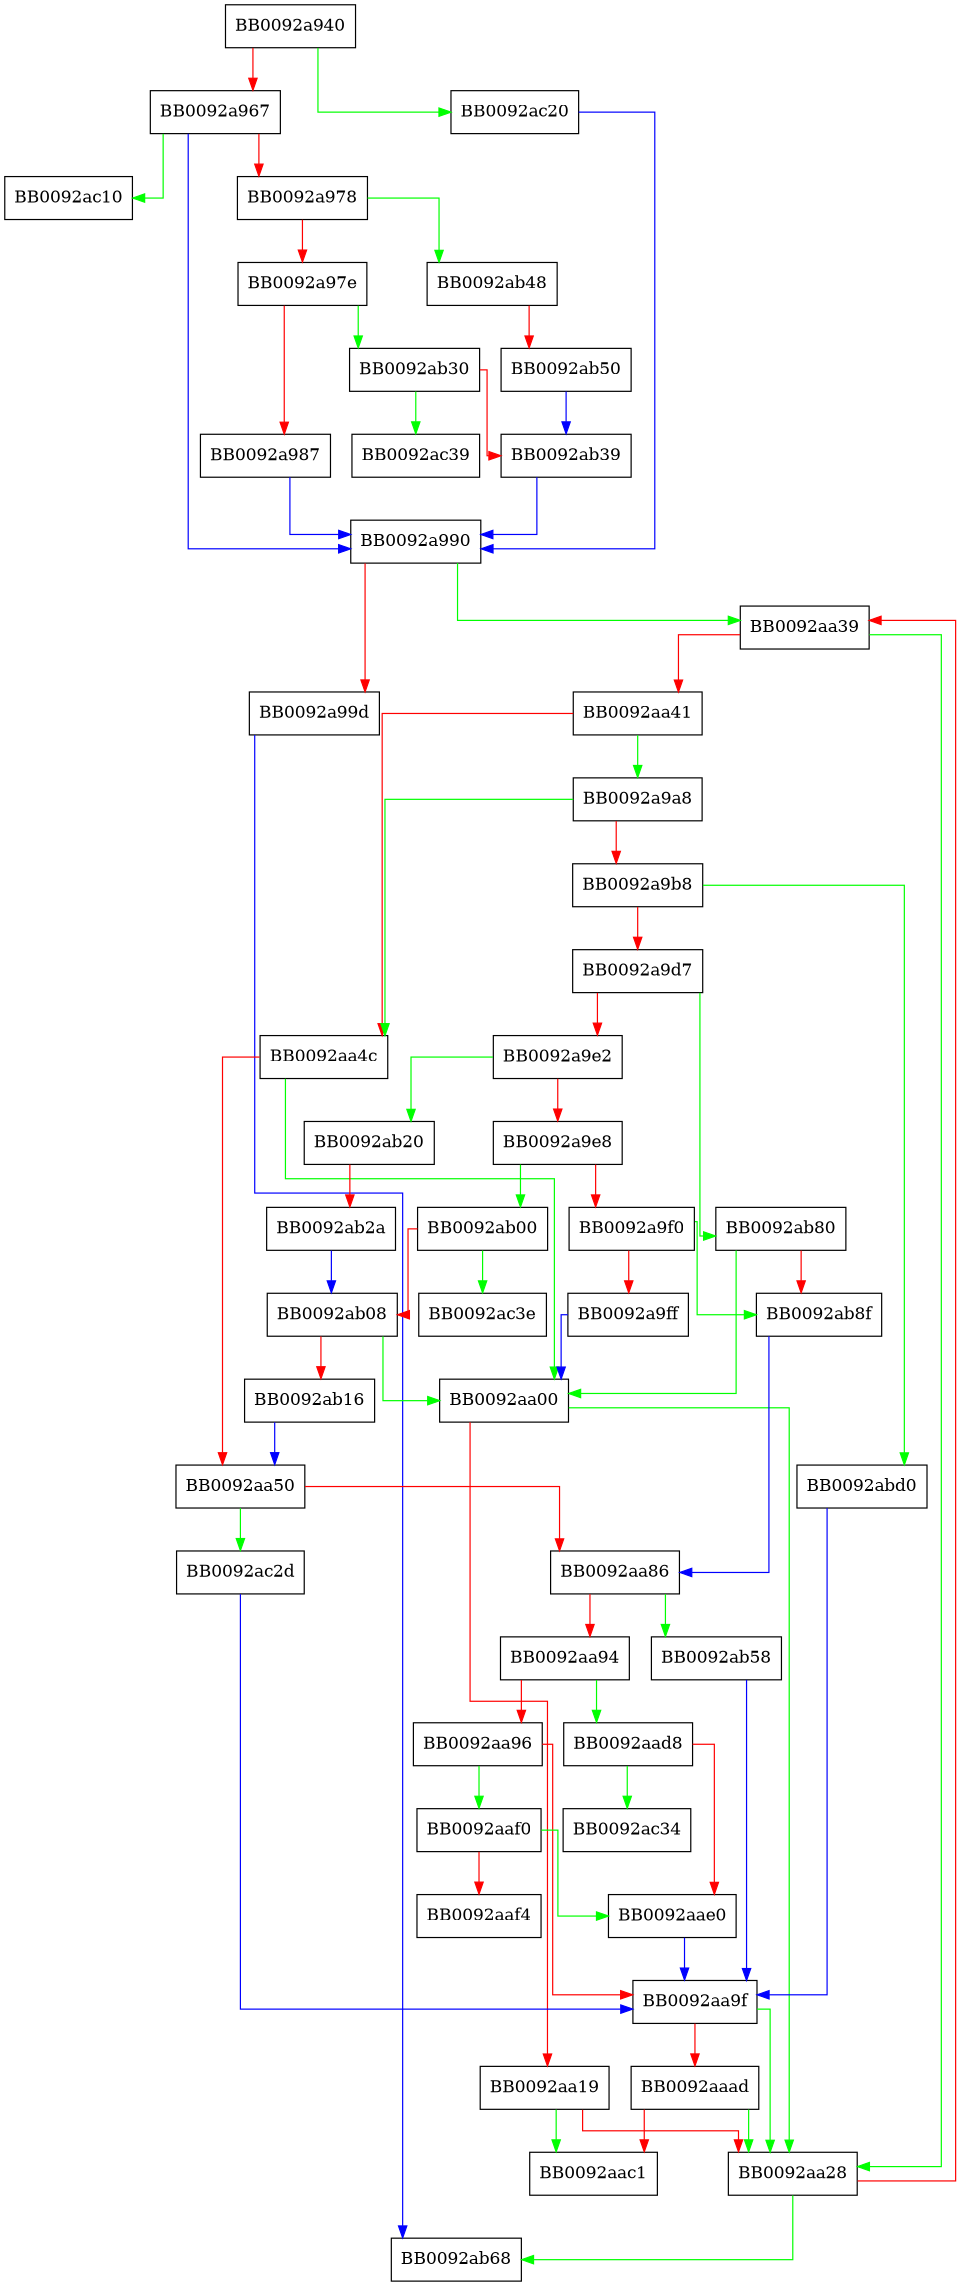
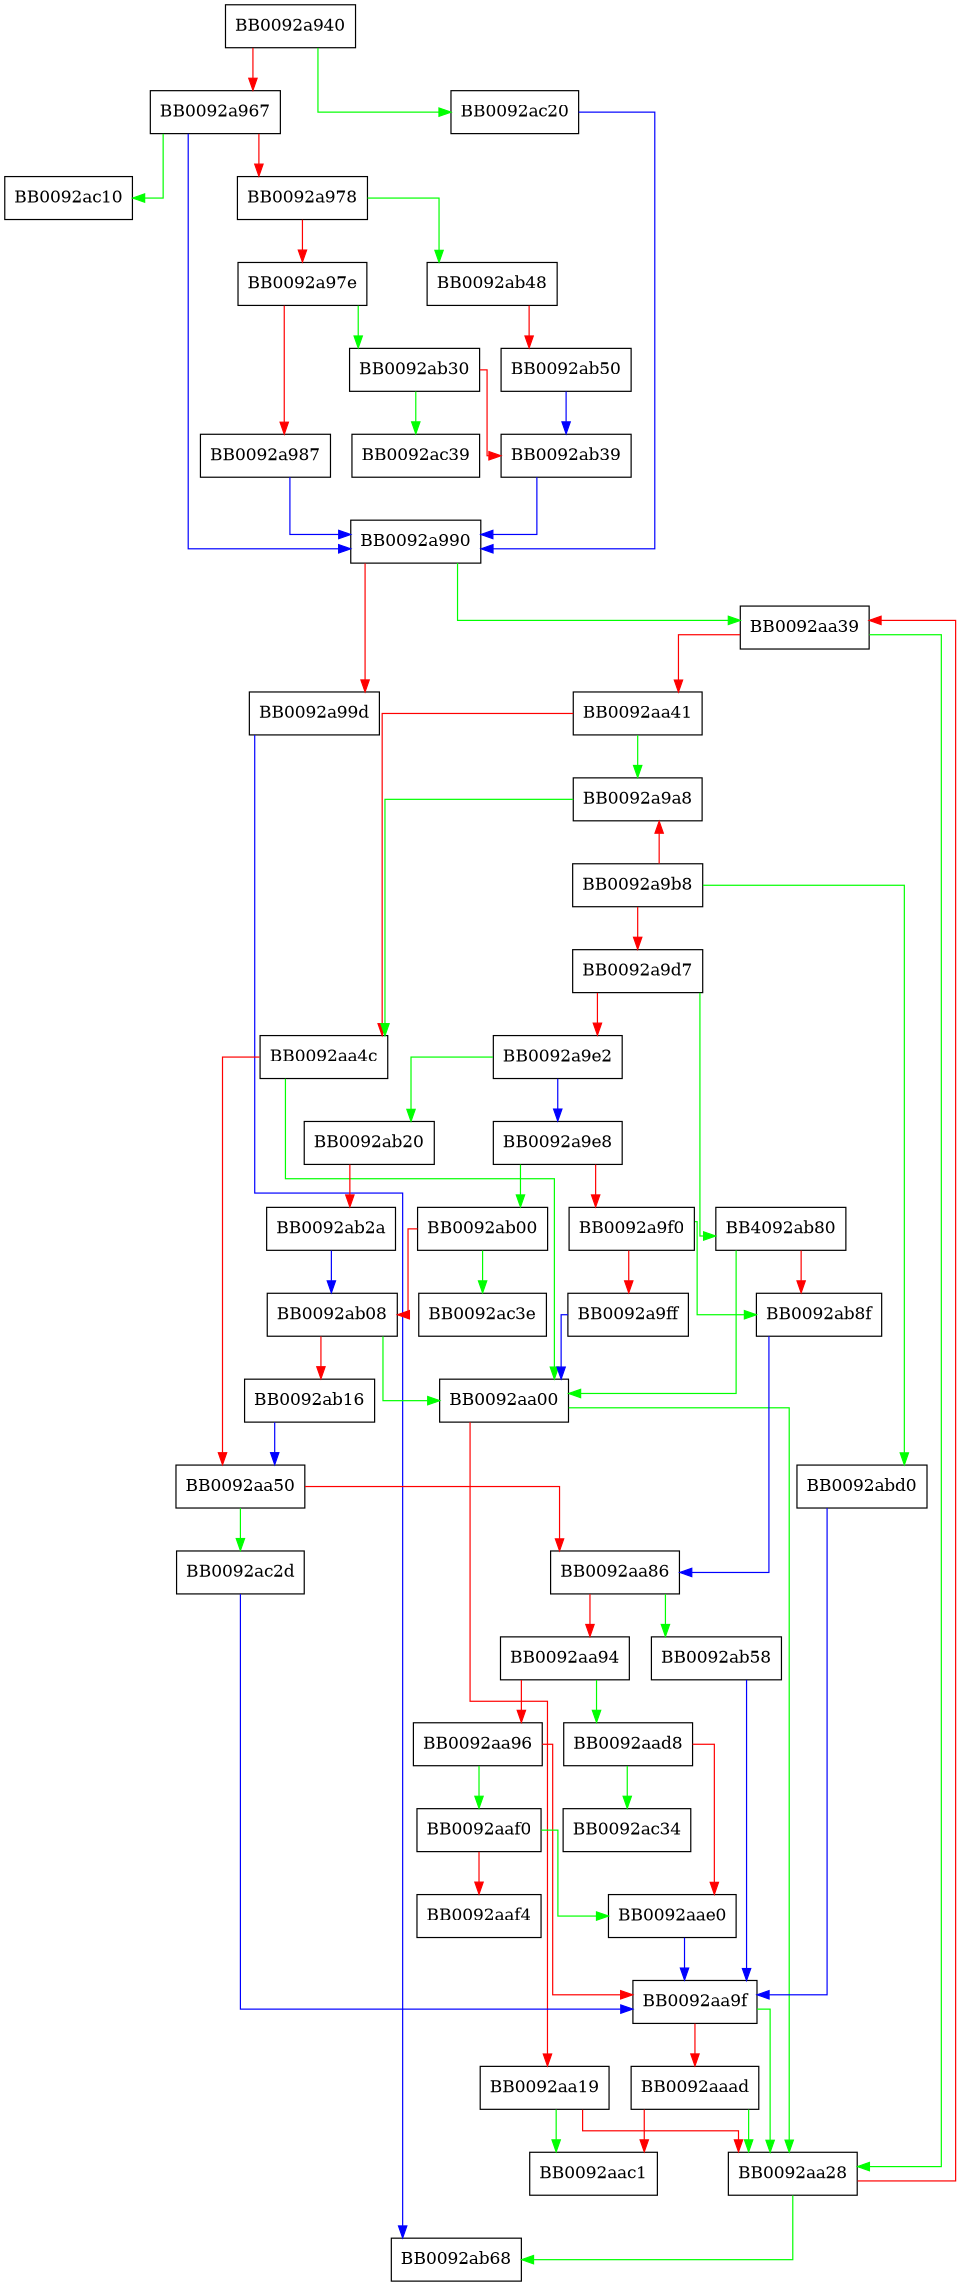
  digraph {
    splines=ortho
    node [shape=box]
    edge [color=red]
    BB0092a940
    BB0092ac20
    BB0092a967
    BB0092a990
    BB0092ac10
    BB0092a978
    BB0092aa39
    BB0092a99d
    BB0092ab48
    BB0092a97e
    BB0092ab50
    BB0092ab30
    BB0092a987
    BB0092ab39
    BB0092ac39
    BB0092aa28
    BB0092aa41
    BB0092ab68
    BB0092a9a8
    BB0092aa4c
    BB0092a9b8
    BB0092aa00
    BB0092aa50
    BB0092abd0
    BB0092a9d7
    BB0092aa19
    BB0092aa86
    BB0092ac2d
    BB0092aa9f
-   BB0092ab80
+   BB0092ab80 [label=BB4092ab80]
    BB0092a9e2
    BB0092aaad
    BB0092ab8f
    BB0092ab20
    BB0092a9e8
    BB0092ab2a
    BB0092ab00
    BB0092a9f0
    BB0092ab08
    BB0092ac3e
    BB0092a9ff
    BB0092ab16
    BB0092ab58
    BB0092aa94
    BB0092aac1
    BB0092aad8
    BB0092aa96
    BB0092ac34
    BB0092aae0
    BB0092aaf0
    BB0092aaf4
    BB0092a940 -> BB0092ac20 [color=green]
    BB0092a940 -> BB0092a967
    BB0092ac20 -> BB0092a990 [color=blue]
    BB0092a967 -> BB0092a990 [color=blue]
    BB0092a967 -> BB0092ac10 [color=green]
    BB0092a967 -> BB0092a978
    BB0092a990 -> BB0092aa39 [color=green]
    BB0092a990 -> BB0092a99d
    BB0092a978 -> BB0092ab48 [color=green]
    BB0092a978 -> BB0092a97e
    BB0092aa39 -> BB0092aa28 [color=green]
    BB0092aa39 -> BB0092aa41
    BB0092a99d -> BB0092ab68 [color=blue]
    BB0092ab48 -> BB0092ab50
    BB0092a97e -> BB0092ab30 [color=green]
    BB0092a97e -> BB0092a987
    BB0092ab50 -> BB0092ab39 [color=blue]
    BB0092ab30 -> BB0092ab39
    BB0092ab30 -> BB0092ac39 [color=green]
    BB0092a987 -> BB0092a990 [color=blue]
    BB0092ab39 -> BB0092a990 [color=blue]
    BB0092aa28 -> BB0092aa39
    BB0092aa28 -> BB0092ab68 [color=green]
    BB0092aa41 -> BB0092a9a8 [color=green]
    BB0092aa41 -> BB0092aa4c
    BB0092a9a8 -> BB0092aa4c [color=green]
-   BB0092a9a8 -> BB0092a9b8
+   BB0092a9b8 -> BB0092a9a8
    BB0092aa4c -> BB0092aa00 [color=green]
    BB0092aa4c -> BB0092aa50
    BB0092a9b8 -> BB0092abd0 [color=green]
    BB0092a9b8 -> BB0092a9d7
    BB0092aa00 -> BB0092aa28 [color=green]
    BB0092aa00 -> BB0092aa19
    BB0092aa50 -> BB0092aa86
    BB0092aa50 -> BB0092ac2d [color=green]
    BB0092abd0 -> BB0092aa9f [color=blue]
    BB0092a9d7 -> BB0092ab80 [color=green]
    BB0092a9d7 -> BB0092a9e2
    BB0092aa19 -> BB0092aa28
    BB0092aa19 -> BB0092aac1 [color=green]
    BB0092aa86 -> BB0092ab58 [color=green]
    BB0092aa86 -> BB0092aa94
    BB0092ac2d -> BB0092aa9f [color=blue]
    BB0092aa9f -> BB0092aa28 [color=green]
    BB0092aa9f -> BB0092aaad
    BB0092ab80 -> BB0092aa00 [color=green]
    BB0092ab80 -> BB0092ab8f
    BB0092a9e2 -> BB0092ab20 [color=green]
-   BB0092a9e2 -> BB0092a9e8
+   BB0092a9e2 -> BB0092a9e8 [color=blue]
    BB0092aaad -> BB0092aa28 [color=green]
    BB0092aaad -> BB0092aac1
    BB0092ab8f -> BB0092aa86 [color=blue]
    BB0092ab20 -> BB0092ab2a
    BB0092a9e8 -> BB0092ab00 [color=green]
    BB0092a9e8 -> BB0092a9f0
    BB0092ab2a -> BB0092ab08 [color=blue]
    BB0092ab00 -> BB0092ab08
    BB0092ab00 -> BB0092ac3e [color=green]
    BB0092a9f0 -> BB0092ab8f [color=green]
    BB0092a9f0 -> BB0092a9ff
    BB0092ab08 -> BB0092aa00 [color=green]
    BB0092ab08 -> BB0092ab16
    BB0092a9ff -> BB0092aa00 [color=blue]
    BB0092ab16 -> BB0092aa50 [color=blue]
    BB0092ab58 -> BB0092aa9f [color=blue]
    BB0092aa94 -> BB0092aad8 [color=green]
    BB0092aa94 -> BB0092aa96
    BB0092aad8 -> BB0092ac34 [color=green]
    BB0092aad8 -> BB0092aae0
    BB0092aa96 -> BB0092aa9f
    BB0092aa96 -> BB0092aaf0 [color=green]
    BB0092aae0 -> BB0092aa9f [color=blue]
    BB0092aaf0 -> BB0092aae0 [color=green]
    BB0092aaf0 -> BB0092aaf4
  }
